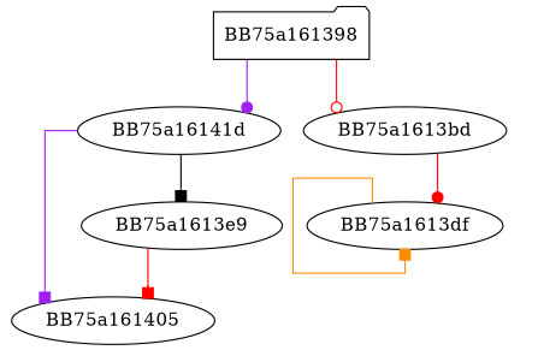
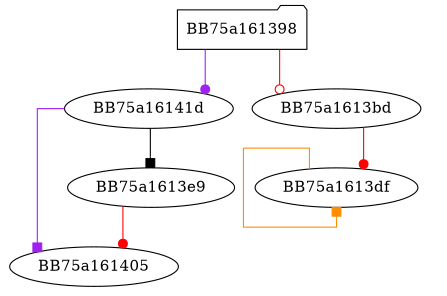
  digraph {
    splines=ortho
    node [shape=ellipse]
    edge [arrowhead=dot color=red]
    BB75a161398 [shape=folder]
    BB75a16141d
    BB75a1613bd
    BB75a161405
    BB75a1613e9
    BB75a1613df
    BB75a161398 -> BB75a16141d [color=purple]
    BB75a161398 -> BB75a1613bd [arrowhead=odot]
    BB75a16141d -> BB75a161405 [arrowhead=box color=purple]
    BB75a16141d -> BB75a1613e9 [arrowhead=box color=black]
    BB75a1613bd -> BB75a1613df
-   BB75a1613e9 -> BB75a161405 [arrowhead=box]
+   BB75a1613e9 -> BB75a161405
    BB75a1613df -> BB75a1613df [arrowhead=box color=darkorange]
  }
